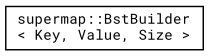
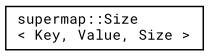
  digraph {
    rankdir=LR
    fontname="Roboto Mono"
-   n1 [color=black fillcolor=white fontname="Roboto Mono" fontsize=10 height=0.2 label="supermap::BstBuilder\l\< Key, Value, Size \>" shape=record style=filled width=0.4]
+   n1 [color=black fillcolor=white fontname="Roboto Mono" fontsize=10 height=0.2 label="supermap::Size\l\< Key, Value, Size \>" shape=record style=filled width=0.4]
  }
